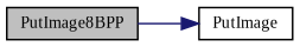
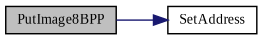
  digraph {
    rankdir=LR
    fontname="Liberation Serif"
    node [color=black fontname="Liberation Serif" fontsize=10 shape=record style=filled]
    n1 [fillcolor=grey75 fontcolor=black height=0.2 label=PutImage8BPP width=0.4]
-   n2 [fillcolor=white height=0.2 label=PutImage width=0.4]
+   n2 [fillcolor=white height=0.2 label=SetAddress width=0.4]
    n1 -> n2 [color=midnightblue fontname="Liberation Serif" fontsize=10 labelfontname=Helvetica labelfontsize=10 style=solid]
  }
